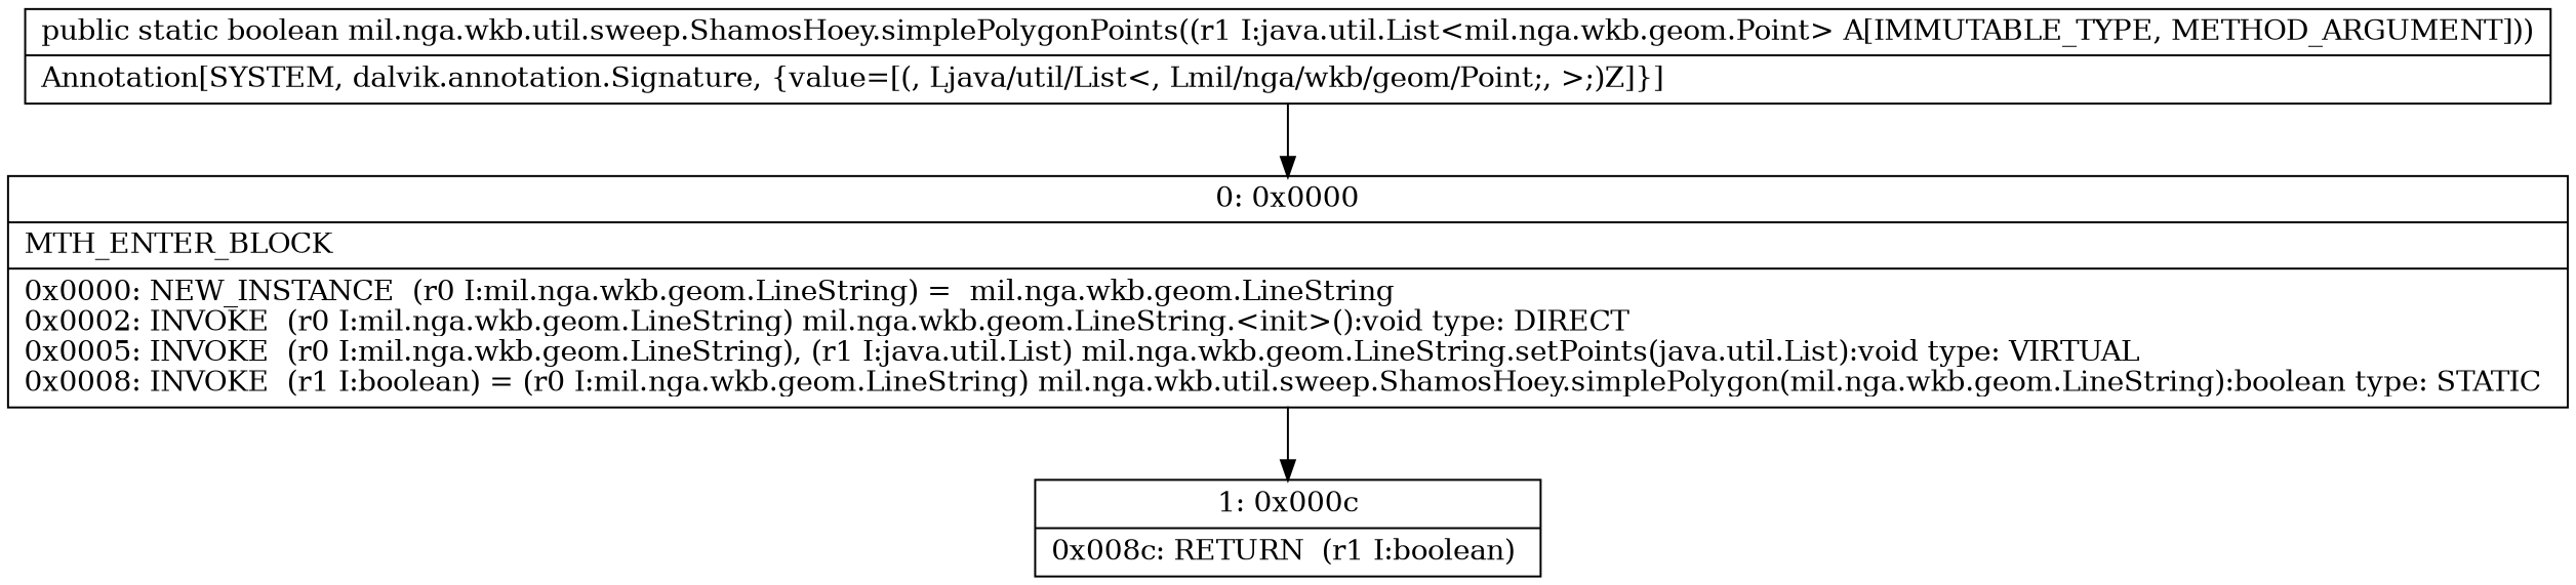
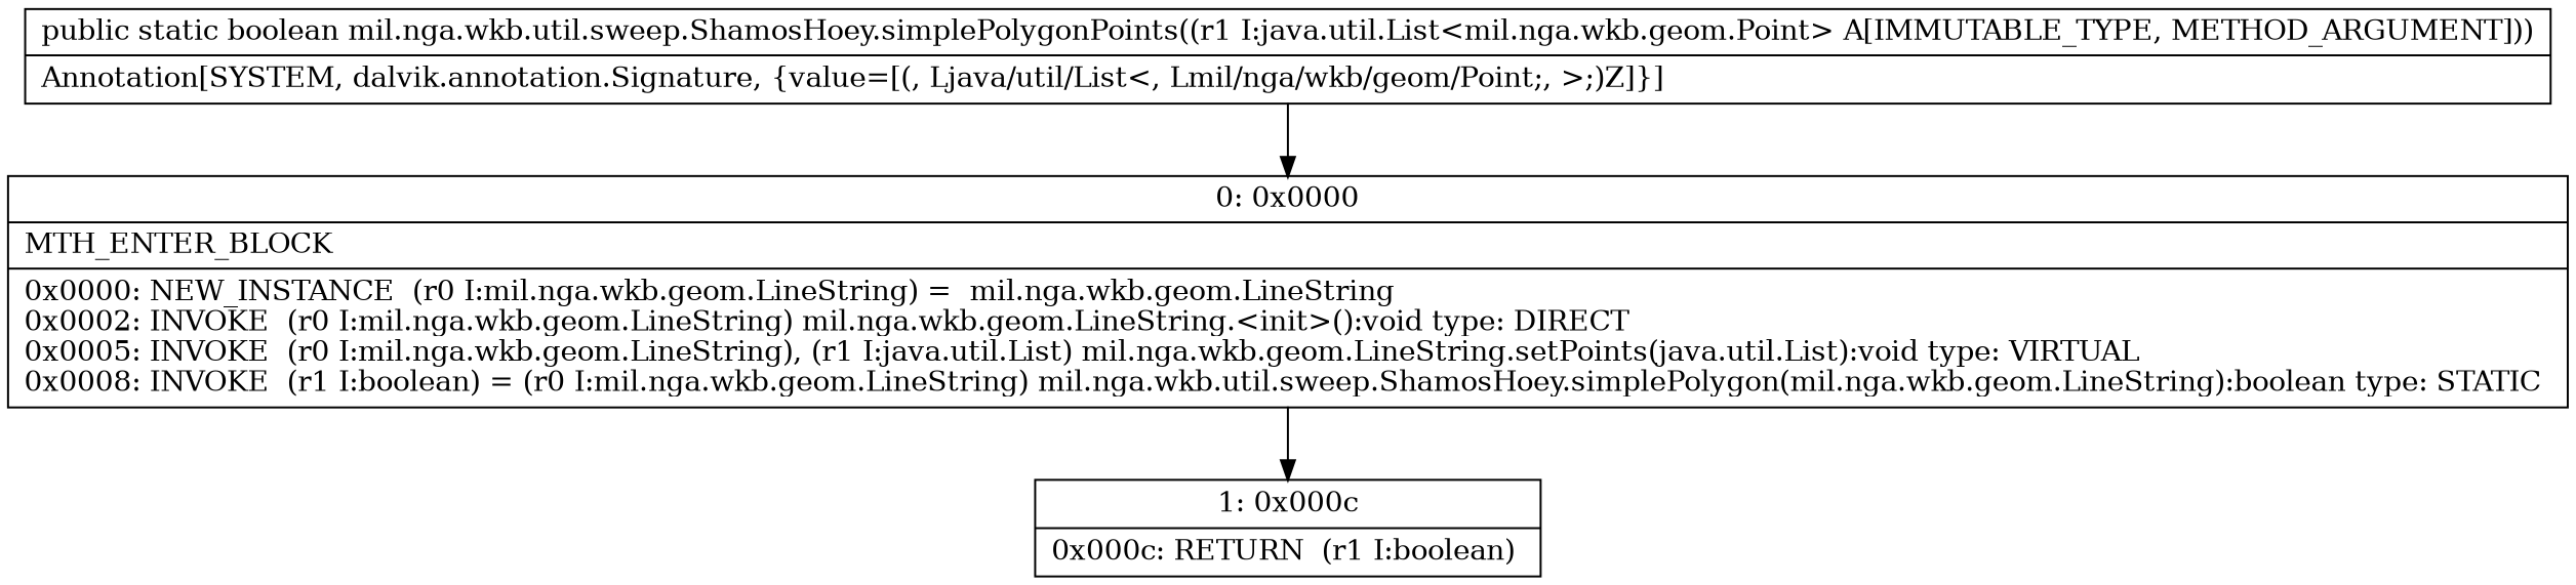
  digraph {
    node [shape=record]
    n1 [label="{0\:\ 0x0000|MTH_ENTER_BLOCK\l|0x0000: NEW_INSTANCE  (r0 I:mil.nga.wkb.geom.LineString) =  mil.nga.wkb.geom.LineString \l0x0002: INVOKE  (r0 I:mil.nga.wkb.geom.LineString) mil.nga.wkb.geom.LineString.\<init\>():void type: DIRECT \l0x0005: INVOKE  (r0 I:mil.nga.wkb.geom.LineString), (r1 I:java.util.List) mil.nga.wkb.geom.LineString.setPoints(java.util.List):void type: VIRTUAL \l0x0008: INVOKE  (r1 I:boolean) = (r0 I:mil.nga.wkb.geom.LineString) mil.nga.wkb.util.sweep.ShamosHoey.simplePolygon(mil.nga.wkb.geom.LineString):boolean type: STATIC \l}"]
-   n2 [label="{1\:\ 0x000c|0x008c: RETURN  (r1 I:boolean) \l}"]
+   n2 [label="{1\:\ 0x000c|0x000c: RETURN  (r1 I:boolean) \l}"]
    n3 [label="{public static boolean mil.nga.wkb.util.sweep.ShamosHoey.simplePolygonPoints((r1 I:java.util.List\<mil.nga.wkb.geom.Point\> A[IMMUTABLE_TYPE, METHOD_ARGUMENT]))  | Annotation[SYSTEM, dalvik.annotation.Signature, \{value=[(, Ljava\/util\/List\<, Lmil\/nga\/wkb\/geom\/Point;, \>;)Z]\}]\l}"]
    n1 -> n2
    n3 -> n1
  }
